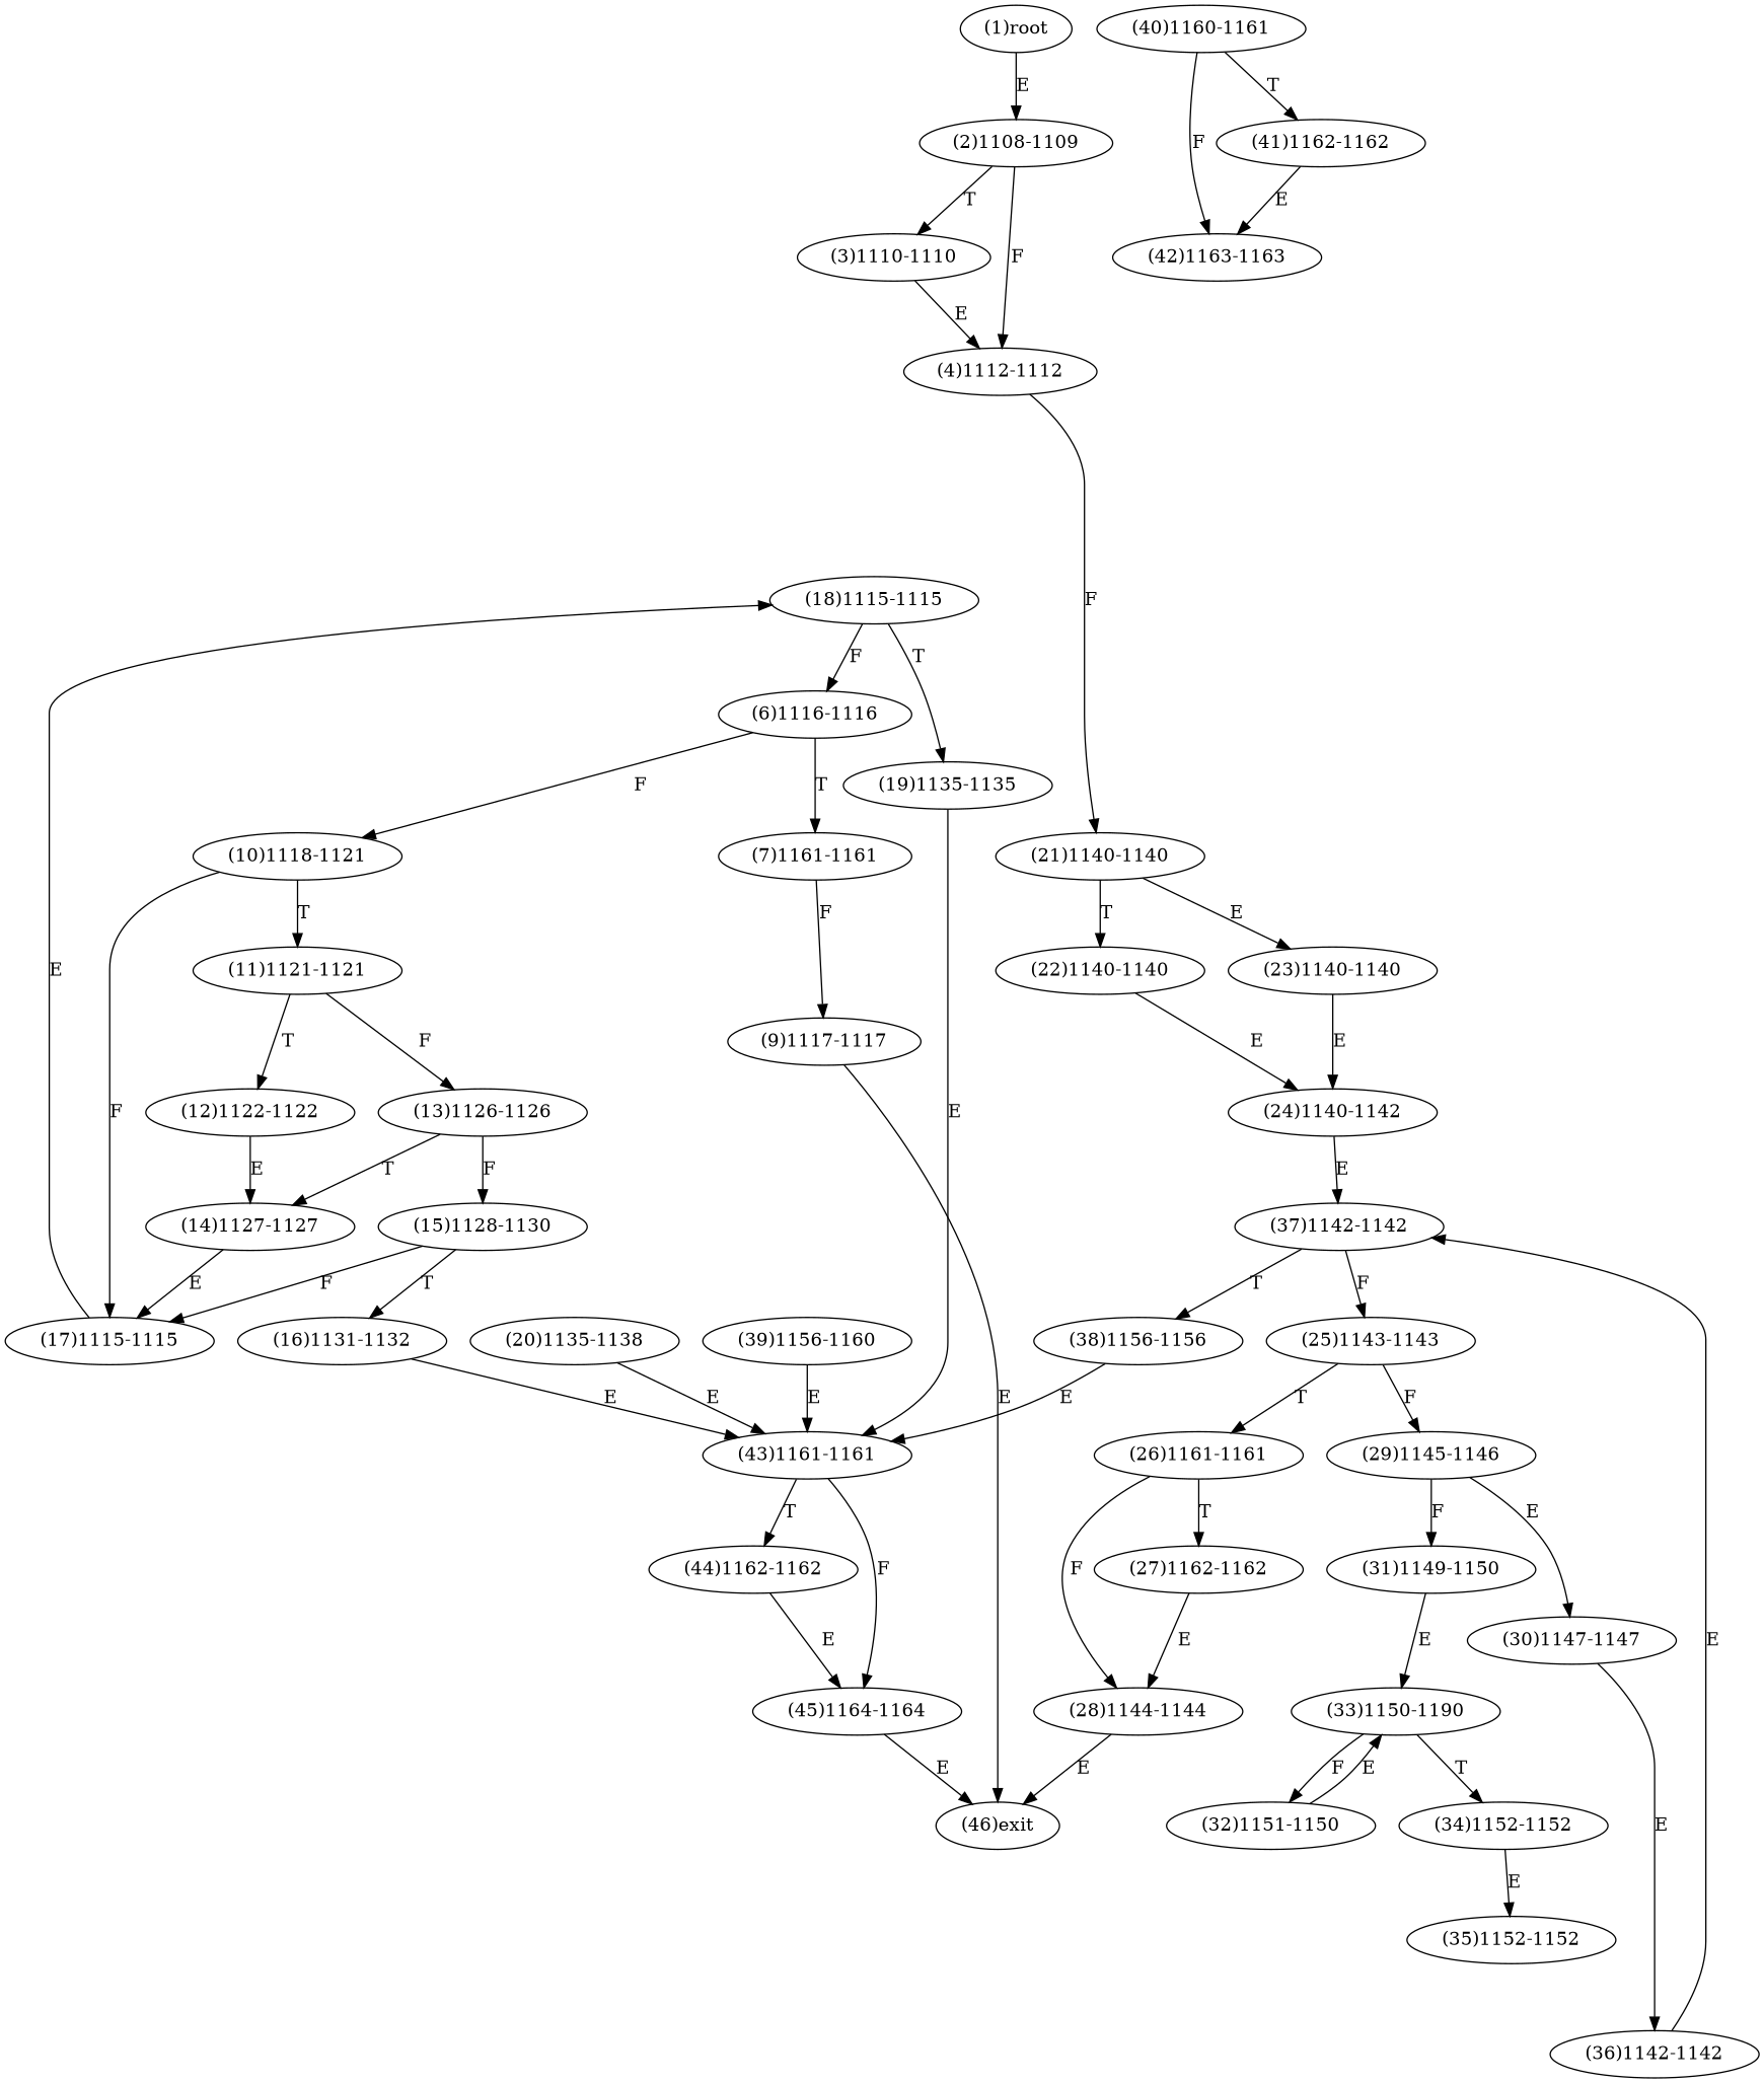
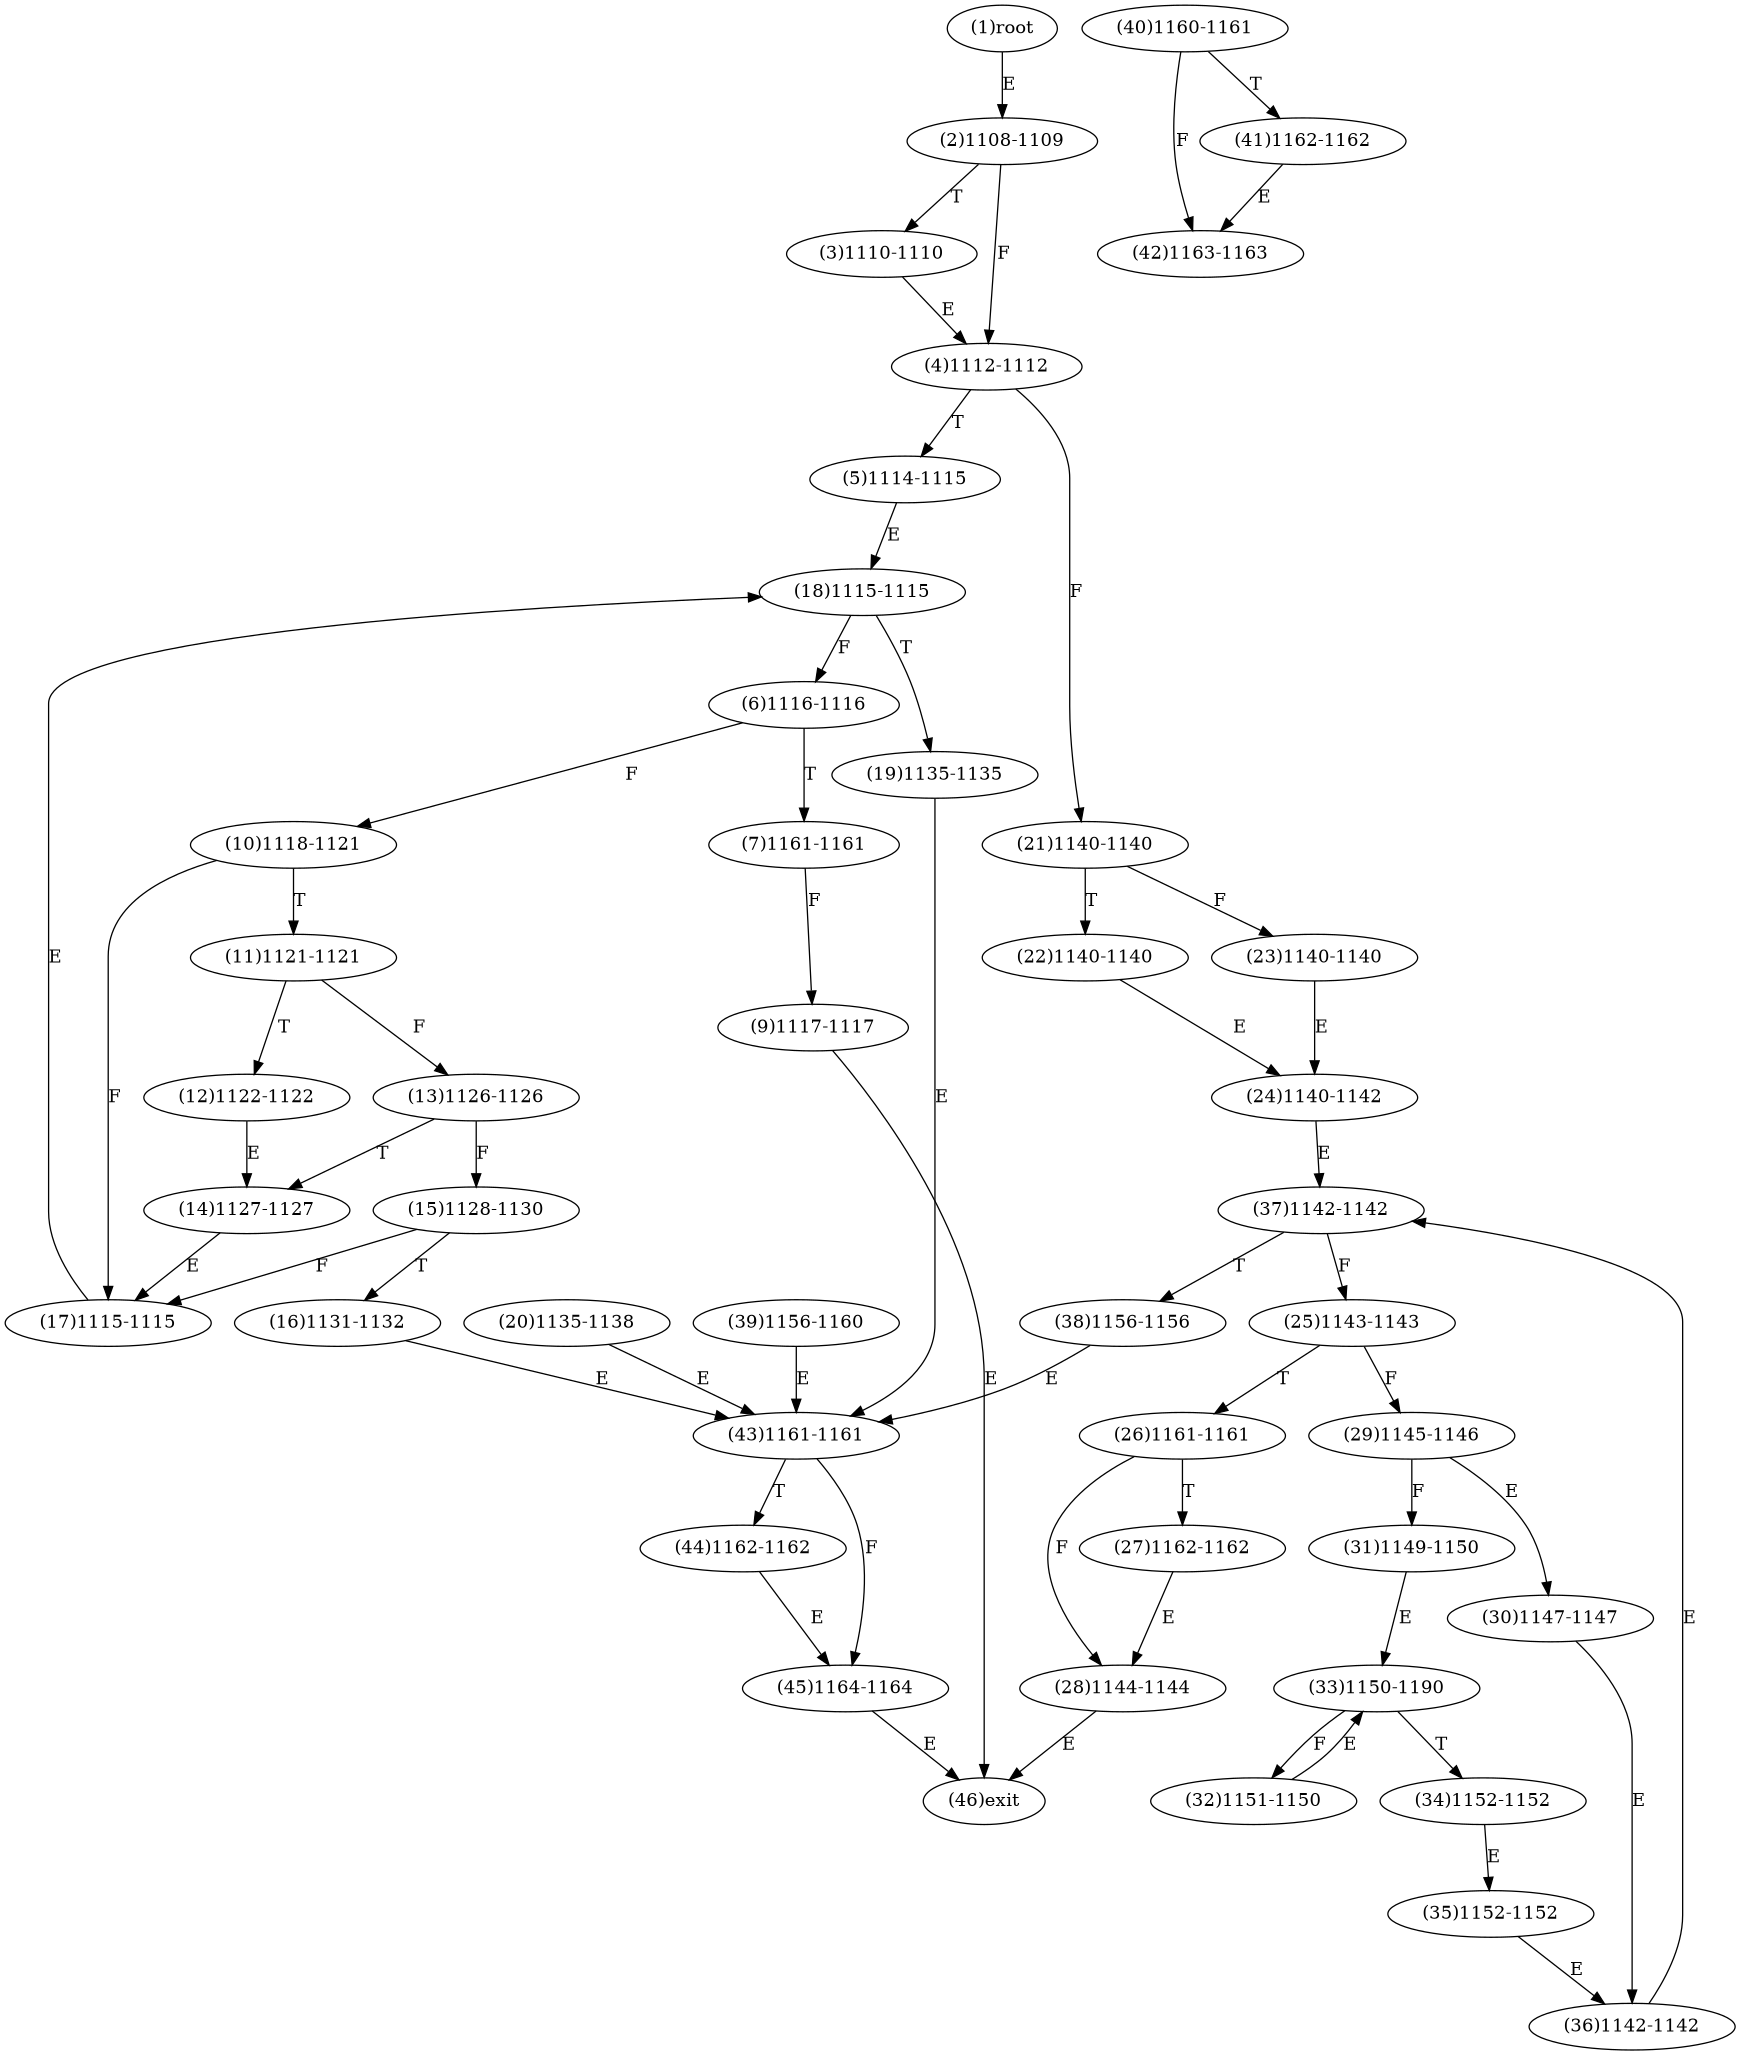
  digraph {
    n1 [label="(1)root"]
    n2 [label="(2)1108-1109"]
    n3 [label="(3)1110-1110"]
    n4 [label="(4)1112-1112"]
+   n5 [label="(5)1114-1115"]
    n6 [label="(21)1140-1140"]
    n7 [label="(18)1115-1115"]
    n8 [label="(23)1140-1140"]
    n9 [label="(22)1140-1140"]
    n10 [label="(6)1116-1116"]
    n11 [label="(19)1135-1135"]
    n12 [label="(7)1161-1161"]
    n13 [label="(10)1118-1121"]
    n14 [label="(9)1117-1117"]
    n15 [label="(11)1121-1121"]
    n16 [label="(17)1115-1115"]
    n17 [label="(46)exit"]
    n18 [label="(12)1122-1122"]
    n19 [label="(13)1126-1126"]
    n20 [label="(14)1127-1127"]
    n21 [label="(15)1128-1130"]
    n22 [label="(16)1131-1132"]
    n23 [label="(43)1161-1161"]
    n24 [label="(44)1162-1162"]
    n25 [label="(45)1164-1164"]
    n26 [label="(24)1140-1142"]
    n27 [label="(20)1135-1138"]
    n28 [label="(37)1142-1142"]
    n29 [label="(25)1143-1143"]
    n30 [label="(26)1161-1161"]
    n31 [label="(29)1145-1146"]
    n32 [label="(27)1162-1162"]
    n33 [label="(28)1144-1144"]
    n34 [label="(31)1149-1150"]
    n35 [label="(30)1147-1147"]
    n36 [label="(38)1156-1156"]
    n37 [label="(33)1150-1190"]
    n38 [label="(36)1142-1142"]
    n39 [label="(34)1152-1152"]
    n40 [label="(32)1151-1150"]
    n41 [label="(35)1152-1152"]
    n42 [label="(39)1156-1160"]
    n43 [label="(42)1163-1163"]
    n44 [label="(40)1160-1161"]
    n45 [label="(41)1162-1162"]
    n1 -> n2 [label=E]
    n2 -> n3 [label=T]
    n2 -> n4 [label=F]
    n3 -> n4 [label=E]
+   n4 -> n5 [label=T]
    n4 -> n6 [label=F]
-   n6 -> n8 [label=E]
+   n5 -> n7 [label=E]
+   n6 -> n8 [label=F]
    n6 -> n9 [label=T]
    n7 -> n10 [label=F]
    n7 -> n11 [label=T]
    n8 -> n26 [label=E]
    n9 -> n26 [label=E]
    n10 -> n12 [label=T]
    n10 -> n13 [label=F]
    n11 -> n23 [label=E]
    n12 -> n14 [label=F]
    n13 -> n15 [label=T]
    n13 -> n16 [label=F]
    n14 -> n17 [label=E]
    n15 -> n18 [label=T]
    n15 -> n19 [label=F]
    n16 -> n7 [label=E]
    n18 -> n20 [label=E]
    n19 -> n20 [label=T]
    n19 -> n21 [label=F]
    n20 -> n16 [label=E]
    n21 -> n16 [label=F]
    n21 -> n22 [label=T]
    n22 -> n23 [label=E]
    n23 -> n24 [label=T]
    n23 -> n25 [label=F]
    n24 -> n25 [label=E]
    n25 -> n17 [label=E]
    n26 -> n28 [label=E]
    n27 -> n23 [label=E]
    n28 -> n29 [label=F]
    n28 -> n36 [label=T]
    n29 -> n30 [label=T]
    n29 -> n31 [label=F]
    n30 -> n32 [label=T]
    n30 -> n33 [label=F]
    n31 -> n34 [label=F]
    n31 -> n35 [label=E]
    n32 -> n33 [label=E]
    n33 -> n17 [label=E]
    n34 -> n37 [label=E]
    n35 -> n38 [label=E]
    n36 -> n23 [label=E]
    n37 -> n39 [label=T]
    n37 -> n40 [label=F]
    n38 -> n28 [label=E]
    n39 -> n41 [label=E]
    n40 -> n37 [label=E]
+   n41 -> n38 [label=E]
    n42 -> n23 [label=E]
    n44 -> n43 [label=F]
    n44 -> n45 [label=T]
    n45 -> n43 [label=E]
  }
